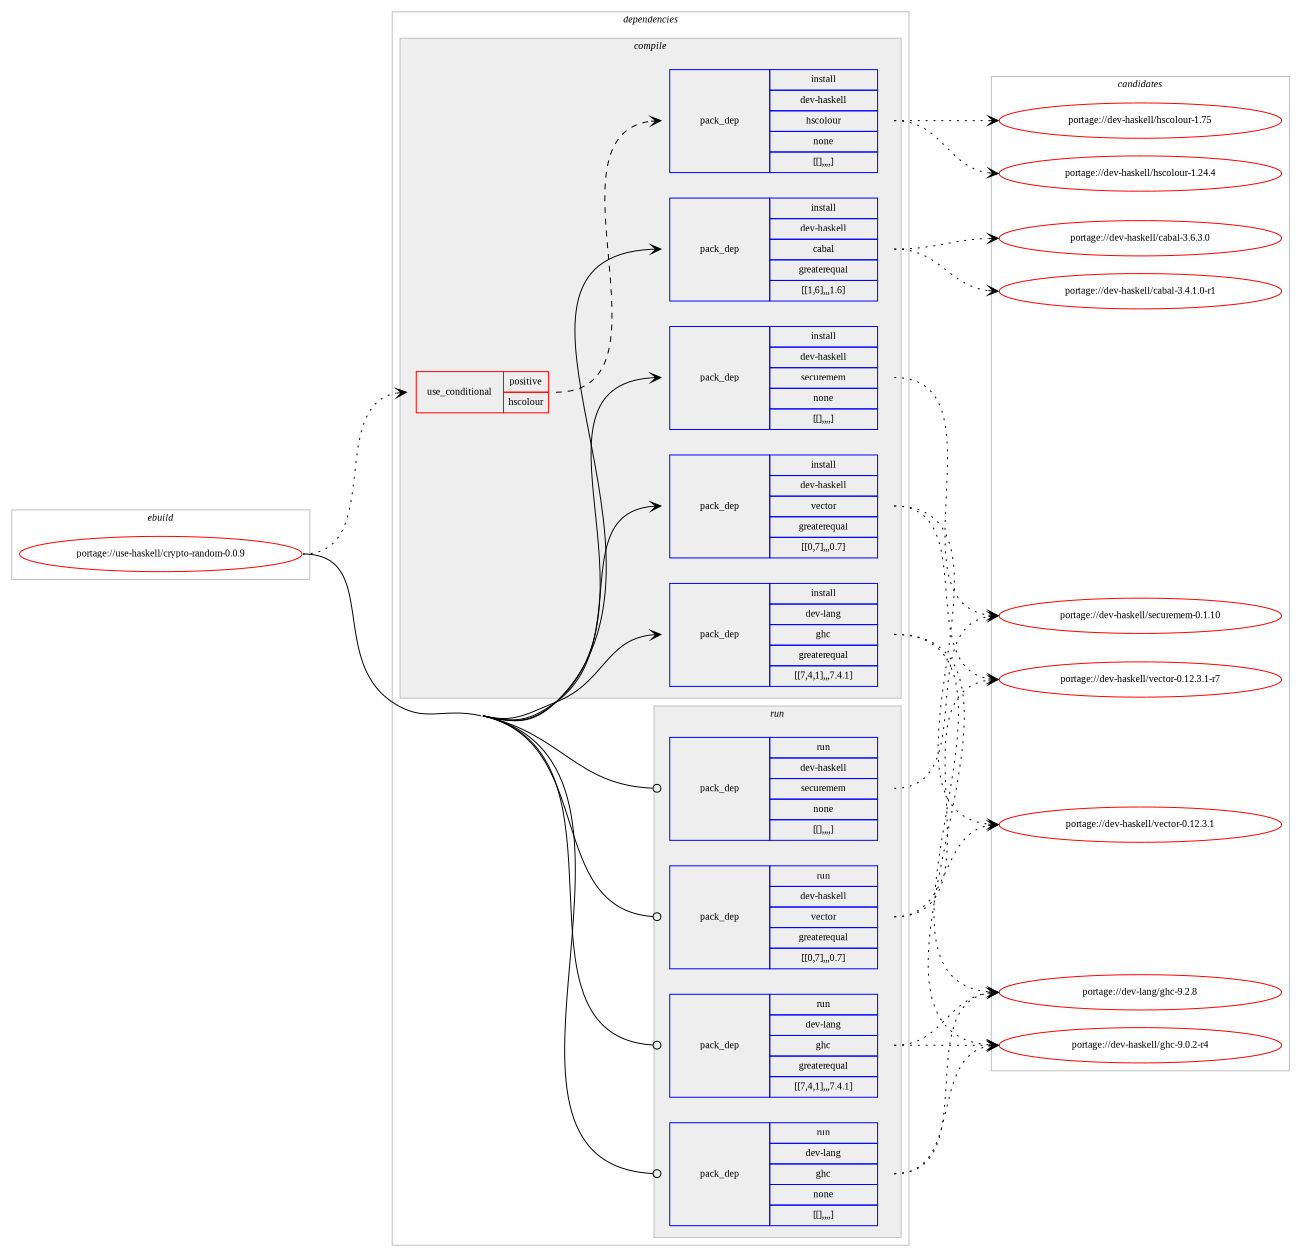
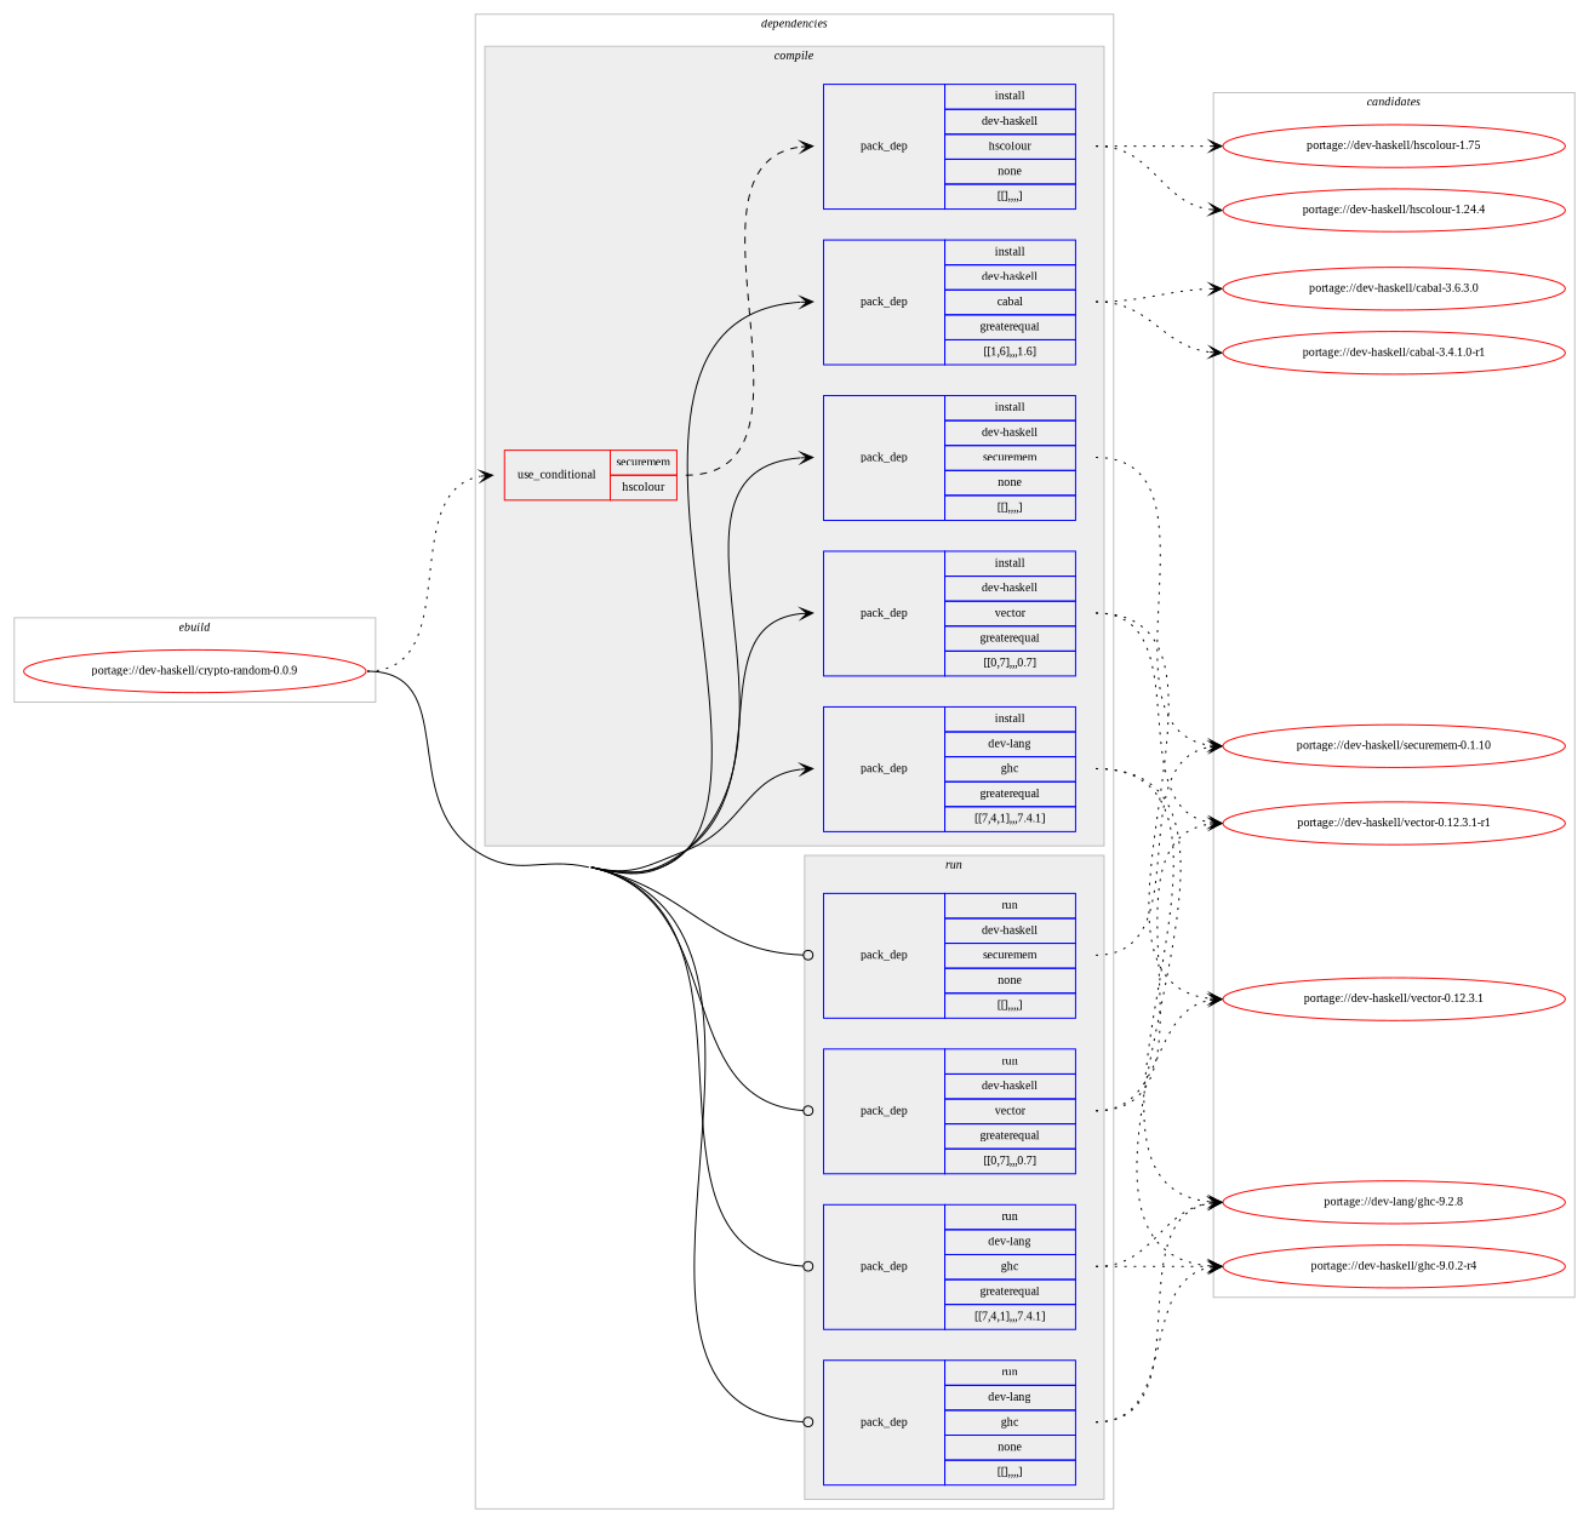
  digraph {
    compound=true
    concentrate=true
    fontname="Liberation Serif"
    fontsize=10
    newrank=true
    rankdir=LR
    ranksep=1.5
    node [color=red fontname="Liberation Serif" fontsize=10]
    edge [arrowhead=vee fontname="Liberation Serif" headport=w style=dotted tailport=e weight=100]
-   n1 [label="portage://use-haskell/crypto-random-0.0.9" width=4]
+   n1 [label="portage://dev-haskell/crypto-random-0.0.9" width=4]
    n2 [color=blue label=<<TABLE BORDER="0" CELLBORDER="1" CELLSPACING="0" CELLPADDING="4" WIDTH="220"><TR><TD ROWSPAN="6" CELLPADDING="30">pack_dep</TD></TR><TR><TD WIDTH="110">install</TD></TR><TR><TD>dev-haskell</TD></TR><TR><TD>hscolour</TD></TR><TR><TD>none</TD></TR><TR><TD>[[],,,,]</TD></TR></TABLE>> shape=none]
-   n3 [label=<<TABLE BORDER="0" CELLBORDER="1" CELLSPACING="0" CELLPADDING="4"><TR><TD ROWSPAN="3" CELLPADDING="10">use_conditional</TD></TR><TR><TD>positive</TD></TR><TR><TD>hscolour</TD></TR></TABLE>> shape=none]
+   n3 [label=<<TABLE BORDER="0" CELLBORDER="1" CELLSPACING="0" CELLPADDING="4"><TR><TD ROWSPAN="3" CELLPADDING="10">use_conditional</TD></TR><TR><TD>securemem</TD></TR><TR><TD>hscolour</TD></TR></TABLE>> shape=none]
    n4 [color=blue label=<<TABLE BORDER="0" CELLBORDER="1" CELLSPACING="0" CELLPADDING="4" WIDTH="220"><TR><TD ROWSPAN="6" CELLPADDING="30">pack_dep</TD></TR><TR><TD WIDTH="110">install</TD></TR><TR><TD>dev-haskell</TD></TR><TR><TD>cabal</TD></TR><TR><TD>greaterequal</TD></TR><TR><TD>[[1,6],,,1.6]</TD></TR></TABLE>> shape=none]
    n5 [color=blue label=<<TABLE BORDER="0" CELLBORDER="1" CELLSPACING="0" CELLPADDING="4" WIDTH="220"><TR><TD ROWSPAN="6" CELLPADDING="30">pack_dep</TD></TR><TR><TD WIDTH="110">install</TD></TR><TR><TD>dev-haskell</TD></TR><TR><TD>securemem</TD></TR><TR><TD>none</TD></TR><TR><TD>[[],,,,]</TD></TR></TABLE>> shape=none]
    n6 [color=blue label=<<TABLE BORDER="0" CELLBORDER="1" CELLSPACING="0" CELLPADDING="4" WIDTH="220"><TR><TD ROWSPAN="6" CELLPADDING="30">pack_dep</TD></TR><TR><TD WIDTH="110">install</TD></TR><TR><TD>dev-haskell</TD></TR><TR><TD>vector</TD></TR><TR><TD>greaterequal</TD></TR><TR><TD>[[0,7],,,0.7]</TD></TR></TABLE>> shape=none]
    n7 [color=blue label=<<TABLE BORDER="0" CELLBORDER="1" CELLSPACING="0" CELLPADDING="4" WIDTH="220"><TR><TD ROWSPAN="6" CELLPADDING="30">pack_dep</TD></TR><TR><TD WIDTH="110">install</TD></TR><TR><TD>dev-lang</TD></TR><TR><TD>ghc</TD></TR><TR><TD>greaterequal</TD></TR><TR><TD>[[7,4,1],,,7.4.1]</TD></TR></TABLE>> shape=none]
    n8 [color=blue label=<<TABLE BORDER="0" CELLBORDER="1" CELLSPACING="0" CELLPADDING="4" WIDTH="220"><TR><TD ROWSPAN="6" CELLPADDING="30">pack_dep</TD></TR><TR><TD WIDTH="110">run</TD></TR><TR><TD>dev-haskell</TD></TR><TR><TD>securemem</TD></TR><TR><TD>none</TD></TR><TR><TD>[[],,,,]</TD></TR></TABLE>> shape=none]
    n9 [color=blue label=<<TABLE BORDER="0" CELLBORDER="1" CELLSPACING="0" CELLPADDING="4" WIDTH="220"><TR><TD ROWSPAN="6" CELLPADDING="30">pack_dep</TD></TR><TR><TD WIDTH="110">run</TD></TR><TR><TD>dev-haskell</TD></TR><TR><TD>vector</TD></TR><TR><TD>greaterequal</TD></TR><TR><TD>[[0,7],,,0.7]</TD></TR></TABLE>> shape=none]
    n10 [color=blue label=<<TABLE BORDER="0" CELLBORDER="1" CELLSPACING="0" CELLPADDING="4" WIDTH="220"><TR><TD ROWSPAN="6" CELLPADDING="30">pack_dep</TD></TR><TR><TD WIDTH="110">run</TD></TR><TR><TD>dev-lang</TD></TR><TR><TD>ghc</TD></TR><TR><TD>greaterequal</TD></TR><TR><TD>[[7,4,1],,,7.4.1]</TD></TR></TABLE>> shape=none]
    n11 [color=blue label=<<TABLE BORDER="0" CELLBORDER="1" CELLSPACING="0" CELLPADDING="4" WIDTH="220"><TR><TD ROWSPAN="6" CELLPADDING="30">pack_dep</TD></TR><TR><TD WIDTH="110">run</TD></TR><TR><TD>dev-lang</TD></TR><TR><TD>ghc</TD></TR><TR><TD>none</TD></TR><TR><TD>[[],,,,]</TD></TR></TABLE>> shape=none]
    n12 [label="portage://dev-haskell/hscolour-1.75" width=4]
    n13 [label="portage://dev-haskell/hscolour-1.24.4" width=4]
    n14 [label="portage://dev-haskell/cabal-3.6.3.0" width=4]
    n15 [label="portage://dev-haskell/cabal-3.4.1.0-r1" width=4]
    n16 [label="portage://dev-haskell/securemem-0.1.10" width=4]
-   n17 [label="portage://dev-haskell/vector-0.12.3.1-r7" width=4]
+   n17 [label="portage://dev-haskell/vector-0.12.3.1-r1" width=4]
    n18 [label="portage://dev-haskell/vector-0.12.3.1" width=4]
    n19 [label="portage://dev-lang/ghc-9.2.8" width=4]
    n20 [label="portage://dev-haskell/ghc-9.0.2-r4" width=4]
    subgraph cluster_1 {
      color=gray
      label=<<i>ebuild</i>>
      n1
    }
    subgraph cluster_2 {
      color=gray
      label=<<i>dependencies</i>>
      subgraph cluster_3 {
        color=gray
        fillcolor="#eeeeee"
        label=<<i>compile</i>>
        style=filled
        subgraph sub_4 {
          color=gray
          fillcolor="#eeeeee"
          label=<<i>compile</i>>
          style=filled
          n3
          subgraph sub_5 {
            color=gray
            fillcolor="#eeeeee"
            label=<<i>compile</i>>
            style=filled
            n2
          }
        }
        subgraph sub_6 {
          color=gray
          fillcolor="#eeeeee"
          label=<<i>compile</i>>
          style=filled
          n4
        }
        subgraph sub_7 {
          color=gray
          fillcolor="#eeeeee"
          label=<<i>compile</i>>
          style=filled
          n5
        }
        subgraph sub_8 {
          color=gray
          fillcolor="#eeeeee"
          label=<<i>compile</i>>
          style=filled
          n6
        }
        subgraph sub_9 {
          color=gray
          fillcolor="#eeeeee"
          label=<<i>compile</i>>
          style=filled
          n7
        }
      }
      subgraph cluster_10 {
        color=gray
        fillcolor="#eeeeee"
        label=<<i>compile and run</i>>
        style=filled
      }
      subgraph cluster_11 {
        color=gray
        fillcolor="#eeeeee"
        label=<<i>run</i>>
        style=filled
        subgraph sub_12 {
          color=gray
          fillcolor="#eeeeee"
          label=<<i>run</i>>
          style=filled
          n8
        }
        subgraph sub_13 {
          color=gray
          fillcolor="#eeeeee"
          label=<<i>run</i>>
          style=filled
          n9
        }
        subgraph sub_14 {
          color=gray
          fillcolor="#eeeeee"
          label=<<i>run</i>>
          style=filled
          n10
        }
        subgraph sub_15 {
          color=gray
          fillcolor="#eeeeee"
          label=<<i>run</i>>
          style=filled
          n11
        }
      }
    }
    subgraph cluster_16 {
      color=gray
      label=<<i>candidates</i>>
      rank=same
      subgraph sub_17 {
        color=black
        label=<<i>candidates</i>>
        nodesep=1
        rank=same
        n12
        n13
      }
      subgraph sub_18 {
        color=black
        label=<<i>candidates</i>>
        nodesep=1
        rank=same
        n14
        n15
      }
      subgraph sub_19 {
        color=black
        label=<<i>candidates</i>>
        nodesep=1
        rank=same
        n16
      }
      subgraph sub_20 {
        color=black
        label=<<i>candidates</i>>
        nodesep=1
        rank=same
        n17
        n18
      }
      subgraph sub_21 {
        color=black
        label=<<i>candidates</i>>
        nodesep=1
        rank=same
        n19
        n20
      }
      subgraph sub_22 {
        color=black
        label=<<i>candidates</i>>
        nodesep=1
        rank=same
        n16
      }
      subgraph sub_23 {
        color=black
        label=<<i>candidates</i>>
        nodesep=1
        rank=same
        n17
        n18
      }
      subgraph sub_24 {
        color=black
        label=<<i>candidates</i>>
        nodesep=1
        rank=same
        n19
        n20
      }
      subgraph sub_25 {
        color=black
        label=<<i>candidates</i>>
        nodesep=1
        rank=same
        n19
        n20
      }
    }
    n1 -> n3 [weight=20]
    n1 -> n4 [style=solid weight=20]
    n1 -> n5 [style=solid weight=20]
    n1 -> n6 [style=solid weight=20]
    n1 -> n7 [style=solid weight=20]
    n1 -> n8 [arrowhead=odot style=solid weight=20]
    n1 -> n9 [arrowhead=odot style=solid weight=20]
    n1 -> n10 [arrowhead=odot style=solid weight=20]
    n1 -> n11 [arrowhead=odot style=solid weight=20]
    n2 -> n12
    n2 -> n13
    n3 -> n2 [style=dashed weight=20]
    n4 -> n14
    n4 -> n15
    n5 -> n16
    n6 -> n17
    n6 -> n18
    n7 -> n19
    n7 -> n20
    n8 -> n16
    n9 -> n17
    n9 -> n18
    n10 -> n19
    n10 -> n20
    n11 -> n19
    n11 -> n20
  }
